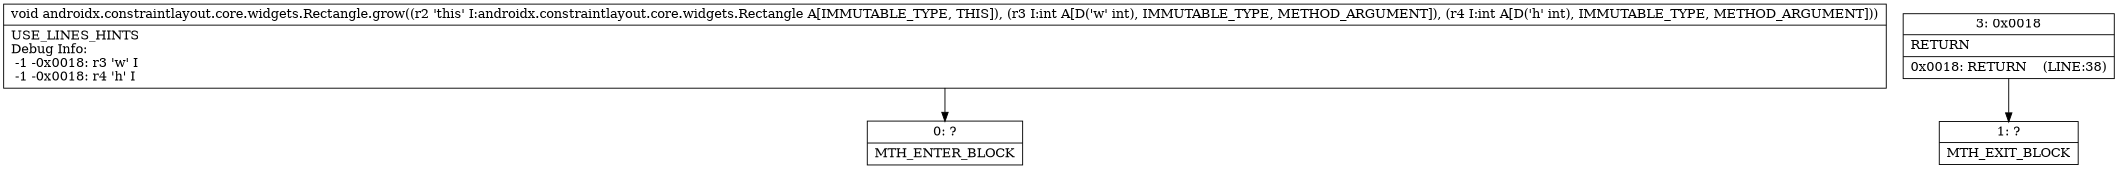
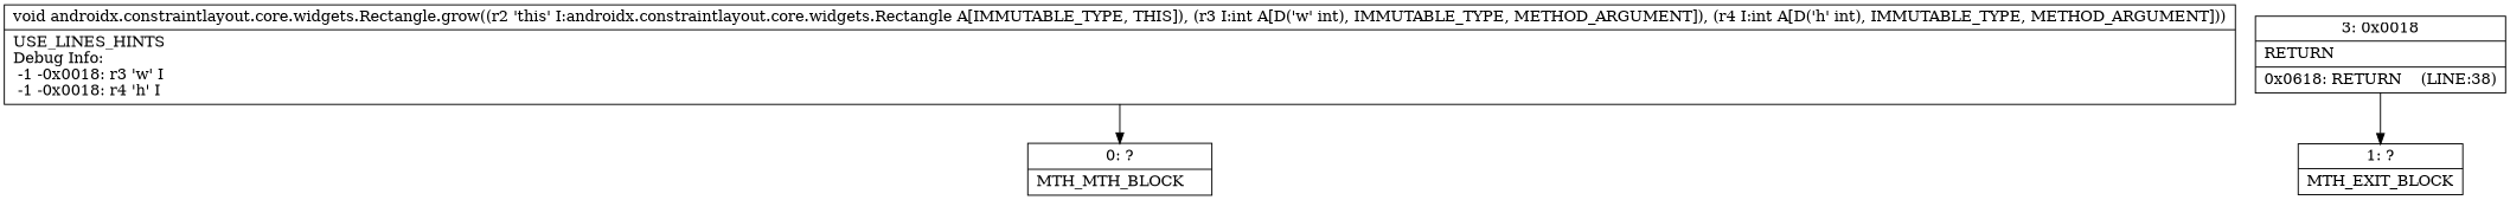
  digraph {
    node [shape=record]
-   n1 [label="{0\:\ ?|MTH_ENTER_BLOCK\l}"]
-   n2 [label="{3\:\ 0x0018|RETURN\l|0x0018: RETURN    (LINE:38)\l}"]
+   n1 [label="{0\:\ ?|MTH_MTH_BLOCK\l}"]
+   n2 [label="{3\:\ 0x0018|RETURN\l|0x0618: RETURN    (LINE:38)\l}"]
    n3 [label="{1\:\ ?|MTH_EXIT_BLOCK\l}"]
    n4 [label="{void androidx.constraintlayout.core.widgets.Rectangle.grow((r2 'this' I:androidx.constraintlayout.core.widgets.Rectangle A[IMMUTABLE_TYPE, THIS]), (r3 I:int A[D('w' int), IMMUTABLE_TYPE, METHOD_ARGUMENT]), (r4 I:int A[D('h' int), IMMUTABLE_TYPE, METHOD_ARGUMENT]))  | USE_LINES_HINTS\lDebug Info:\l  \-1 \-0x0018: r3 'w' I\l  \-1 \-0x0018: r4 'h' I\l}"]
    n2 -> n3
    n4 -> n1
  }
